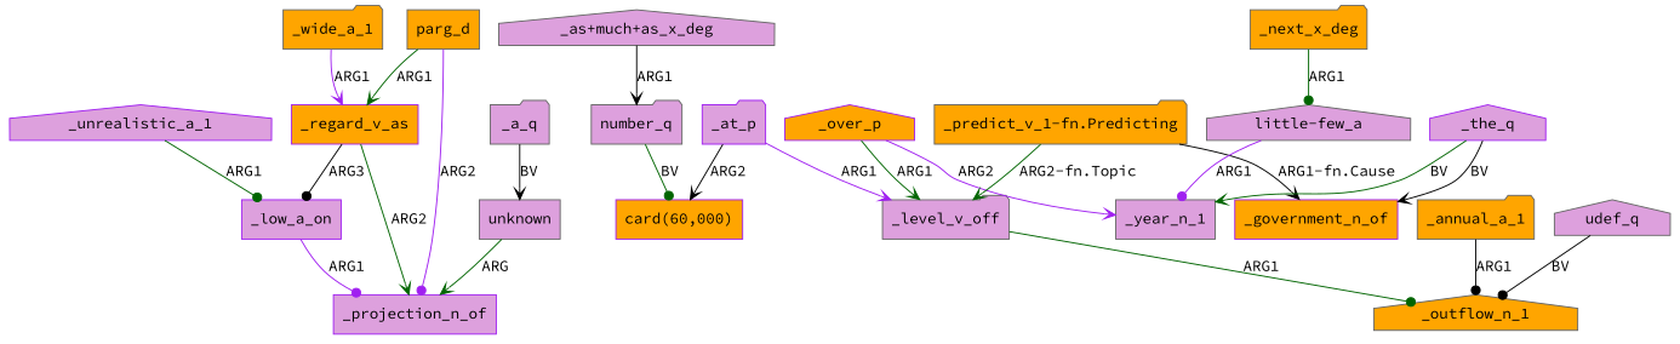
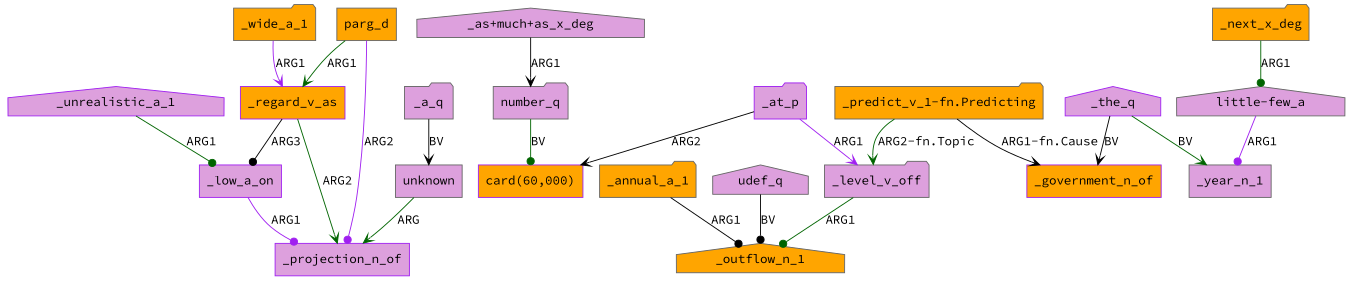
  digraph {
    fontname="Source Code Pro"
    node [color=gray40 fillcolor=plum fontname="Source Code Pro" shape=box style=filled]
    edge [arrowhead=vee color=darkgreen fontname="Source Code Pro"]
    unknown
    _a_q [shape=folder]
    _projection_n_of [color=purple]
    _outflow_n_1 [fillcolor=orange shape=house]
    _level_v_off [shape=folder]
    _wide_a_1 [fillcolor=orange shape=folder]
    _regard_v_as [color=purple fillcolor=orange]
    _low_a_on [color=purple]
    _at_p [color=purple shape=folder]
    "card(60,000)" [color=purple fillcolor=orange]
    number_q [shape=folder]
    parg_d [fillcolor=orange]
    "_as+much+as_x_deg" [shape=house]
-   _over_p [color=purple fillcolor=orange shape=house]
    _year_n_1
    _unrealistic_a_1 [color=purple shape=house]
    _annual_a_1 [fillcolor=orange shape=folder]
    "_predict_v_1-fn.Predicting" [fillcolor=orange shape=folder]
    _government_n_of [color=purple fillcolor=orange]
    _next_x_deg [fillcolor=orange shape=folder]
    "little-few_a" [shape=house]
    _the_q [color=purple shape=house]
    udef_q [shape=house]
    unknown -> _projection_n_of [label=ARG]
    _a_q -> unknown [color=black label=BV]
    _level_v_off -> _outflow_n_1 [arrowhead=dot label=ARG1]
    _wide_a_1 -> _regard_v_as [color=purple label=ARG1]
    _regard_v_as -> _projection_n_of [label=ARG2]
    _regard_v_as -> _low_a_on [arrowhead=dot color=black label=ARG3]
    _low_a_on -> _projection_n_of [arrowhead=dot color=purple label=ARG1]
    _at_p -> _level_v_off [color=purple label=ARG1]
    _at_p -> "card(60,000)" [color=black label=ARG2]
    number_q -> "card(60,000)" [arrowhead=dot label=BV]
    parg_d -> _projection_n_of [arrowhead=dot color=purple label=ARG2]
    parg_d -> _regard_v_as [label=ARG1]
    "_as+much+as_x_deg" -> number_q [color=black label=ARG1]
-   _over_p -> _level_v_off [label=ARG1]
-   _over_p -> _year_n_1 [color=purple label=ARG2]
    _unrealistic_a_1 -> _low_a_on [arrowhead=dot label=ARG1]
    _annual_a_1 -> _outflow_n_1 [arrowhead=dot color=black label=ARG1]
    "_predict_v_1-fn.Predicting" -> _level_v_off [label="ARG2-fn.Topic"]
    "_predict_v_1-fn.Predicting" -> _government_n_of [color=black label="ARG1-fn.Cause"]
    _next_x_deg -> "little-few_a" [arrowhead=dot label=ARG1]
    "little-few_a" -> _year_n_1 [arrowhead=dot color=purple label=ARG1]
    _the_q -> _year_n_1 [label=BV]
    _the_q -> _government_n_of [color=black label=BV]
    udef_q -> _outflow_n_1 [arrowhead=dot color=black label=BV]
  }
